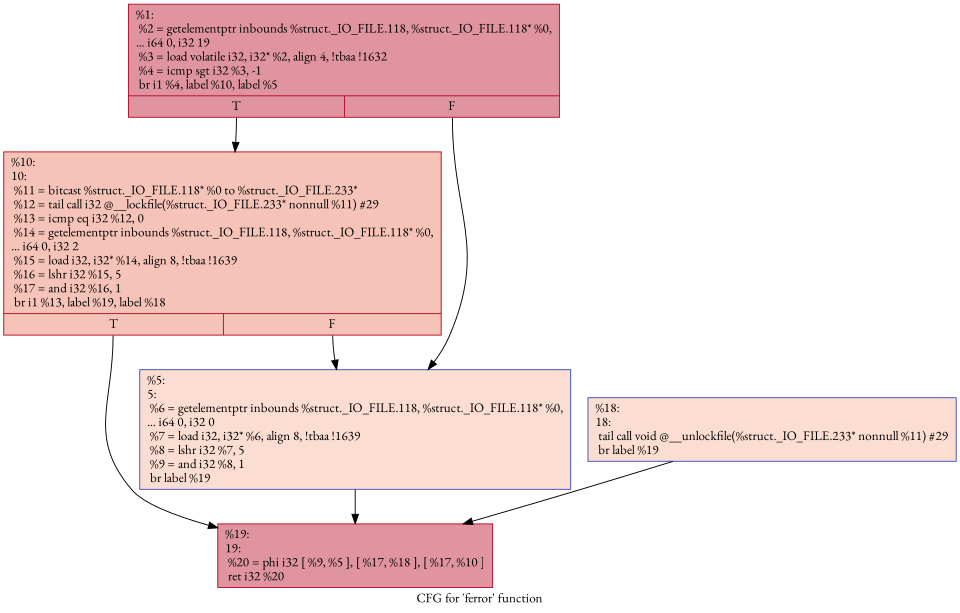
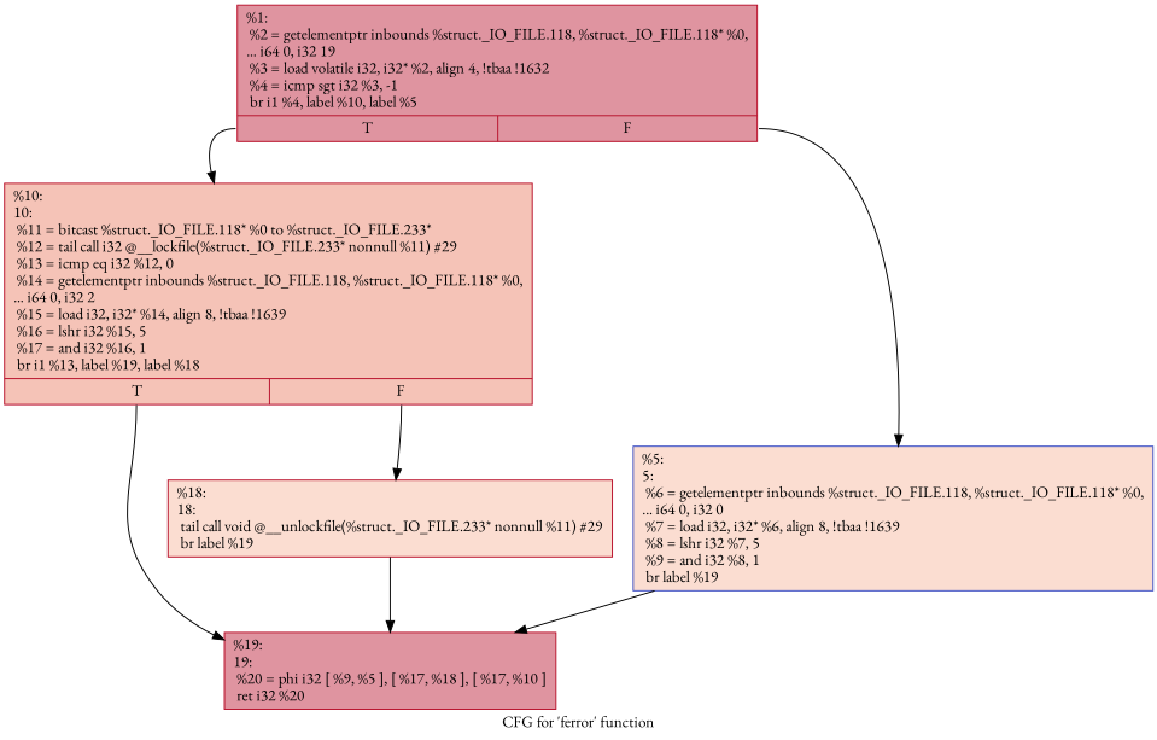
  digraph {
    fontname="EB Garamond"
    label="CFG for 'ferror' function"
    node [color="#b70d28ff" fillcolor="#b70d2870" fontname="EB Garamond" shape=record style=filled]
    edge [fontname="EB Garamond"]
    n1 [label="{%1:\l  %2 = getelementptr inbounds %struct._IO_FILE.118, %struct._IO_FILE.118* %0,\l... i64 0, i32 19\l  %3 = load volatile i32, i32* %2, align 4, !tbaa !1632\l  %4 = icmp sgt i32 %3, -1\l  br i1 %4, label %10, label %5\l|{<s0>T|<s1>F}}"]
    n2 [fillcolor="#e8765c70" label="{%10:\l10:                                               \l  %11 = bitcast %struct._IO_FILE.118* %0 to %struct._IO_FILE.233*\l  %12 = tail call i32 @__lockfile(%struct._IO_FILE.233* nonnull %11) #29\l  %13 = icmp eq i32 %12, 0\l  %14 = getelementptr inbounds %struct._IO_FILE.118, %struct._IO_FILE.118* %0,\l... i64 0, i32 2\l  %15 = load i32, i32* %14, align 8, !tbaa !1639\l  %16 = lshr i32 %15, 5\l  %17 = and i32 %16, 1\l  br i1 %13, label %19, label %18\l|{<s0>T|<s1>F}}"]
    n3 [color="#3d50c3ff" fillcolor="#f7b39670" label="{%5:\l5:                                                \l  %6 = getelementptr inbounds %struct._IO_FILE.118, %struct._IO_FILE.118* %0,\l... i64 0, i32 0\l  %7 = load i32, i32* %6, align 8, !tbaa !1639\l  %8 = lshr i32 %7, 5\l  %9 = and i32 %8, 1\l  br label %19\l}"]
    n4 [label="{%19:\l19:                                               \l  %20 = phi i32 [ %9, %5 ], [ %17, %18 ], [ %17, %10 ]\l  ret i32 %20\l}"]
-   n5 [color="#3d50c3ff" fillcolor="#f7b39670" label="{%18:\l18:                                               \l  tail call void @__unlockfile(%struct._IO_FILE.233* nonnull %11) #29\l  br label %19\l}"]
+   n5 [fillcolor="#f7b39670" label="{%18:\l18:                                               \l  tail call void @__unlockfile(%struct._IO_FILE.233* nonnull %11) #29\l  br label %19\l}"]
    n1 -> n2 [tailport=s0]
    n1 -> n3 [tailport=s1]
    n2 -> n4 [tailport=s0]
-   n2 -> n3 [tailport=s1]
+   n2 -> n5 [tailport=s1]
    n3 -> n4
    n5 -> n4
  }
